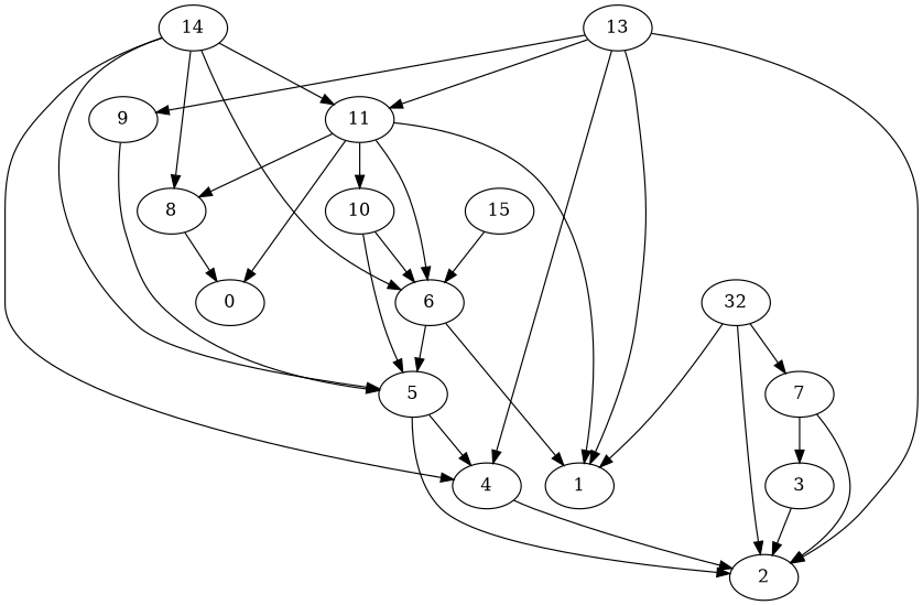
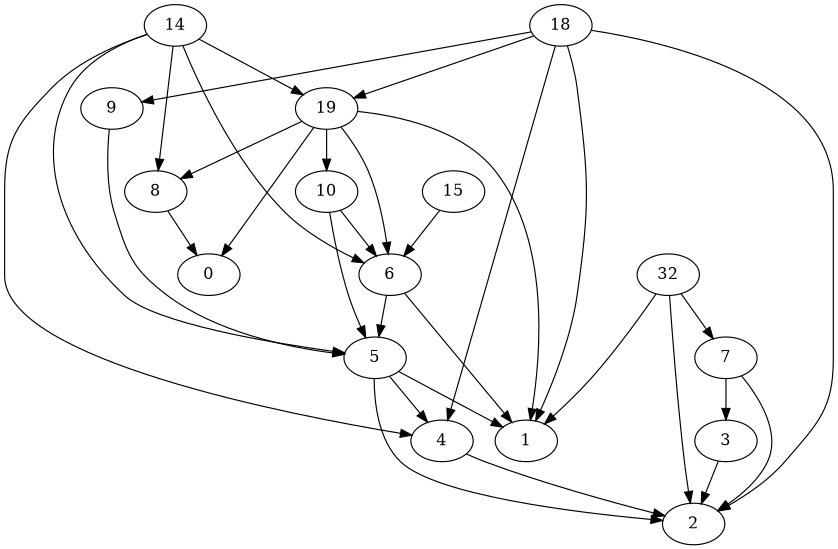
  digraph {
    "Duplicate states"=0
    GraphType=Random
    "Max states in OPEN"=0
    Modes="120000ms; topo-ordered tasks, ; Pruning: task equivalence, fixed order ready list, ; F-value: ; Optimisation: best schedule length (SL) optimisation on equal, "
    NumberOfTasks=16
    "Pruned using list schedule length"=4509
    "States removed from OPEN"=0
    TargetSystem="Homogeneous-4"
    "Time to schedule (ms)"=192
    "Total idle time"=118
    "Total schedule length"=77
    "Total sequential time"=103
    "Total states created"=7920
    node ["Finish time"=10 Processor=0 "Start time"=0 Weight=10]
    edge [Weight=37]
    6 ["Finish time"=50 "Start time"=41 Weight=9]
    14
    5 ["Finish time"=54 "Start time"=50 Weight=4]
    4 ["Finish time"=67 "Start time"=61 Weight=6]
    8 ["Finish time"=46 Processor=2 "Start time"=43 Weight=3]
-   11 ["Finish time"=27 "Start time"=23 Weight=4]
-   13 ["Finish time"=20 "Start time"=10]
+   11 ["Finish time"=27 "Start time"=23 Weight=4 label=19]
+   13 ["Finish time"=20 "Start time"=10 label=18]
    9 ["Finish time"=23 "Start time"=20 Weight=3]
    2 ["Finish time"=77 "Start time"=67]
    1 ["Finish time"=61 "Start time"=54 Weight=7]
    0 ["Finish time"=77 Processor=3 "Start time"=75 Weight=2]
    10 ["Finish time"=31 "Start time"=27 Weight=4]
    15 ["Finish time"=41 "Start time"=31]
    n14 [Processor=1 label=32]
    7 ["Finish time"=14 Processor=1 "Start time"=10 Weight=4]
    3 ["Finish time"=21 Processor=1 "Start time"=14 Weight=7]
    6 -> 5 [Weight=53]
    6 -> 1 [Weight=48]
    14 -> 6 [Weight=27]
    14 -> 5
    14 -> 4 [Weight=21]
    14 -> 8 [Weight=16]
    14 -> 11 [Weight=11]
    5 -> 4 [Weight=27]
    5 -> 2 [Weight=27]
+   5 -> 1 [Weight=11]
    4 -> 2 [Weight=32]
    8 -> 0 [Weight=16]
    11 -> 6 [Weight=53]
    11 -> 8 [Weight=16]
    11 -> 1 [Weight=21]
    11 -> 0 [Weight=48]
    11 -> 10 [Weight=42]
    13 -> 4 [Weight=48]
    13 -> 11 [Weight=11]
    13 -> 9 [Weight=53]
    13 -> 2 [Weight=21]
    13 -> 1 [Weight=48]
    9 -> 5
    10 -> 6
    10 -> 5 [Weight=27]
    15 -> 6
    n14 -> 2 [Weight=48]
    n14 -> 1 [Weight=32]
    n14 -> 7
    7 -> 2 [Weight=32]
    7 -> 3 [Weight=21]
    3 -> 2
  }
